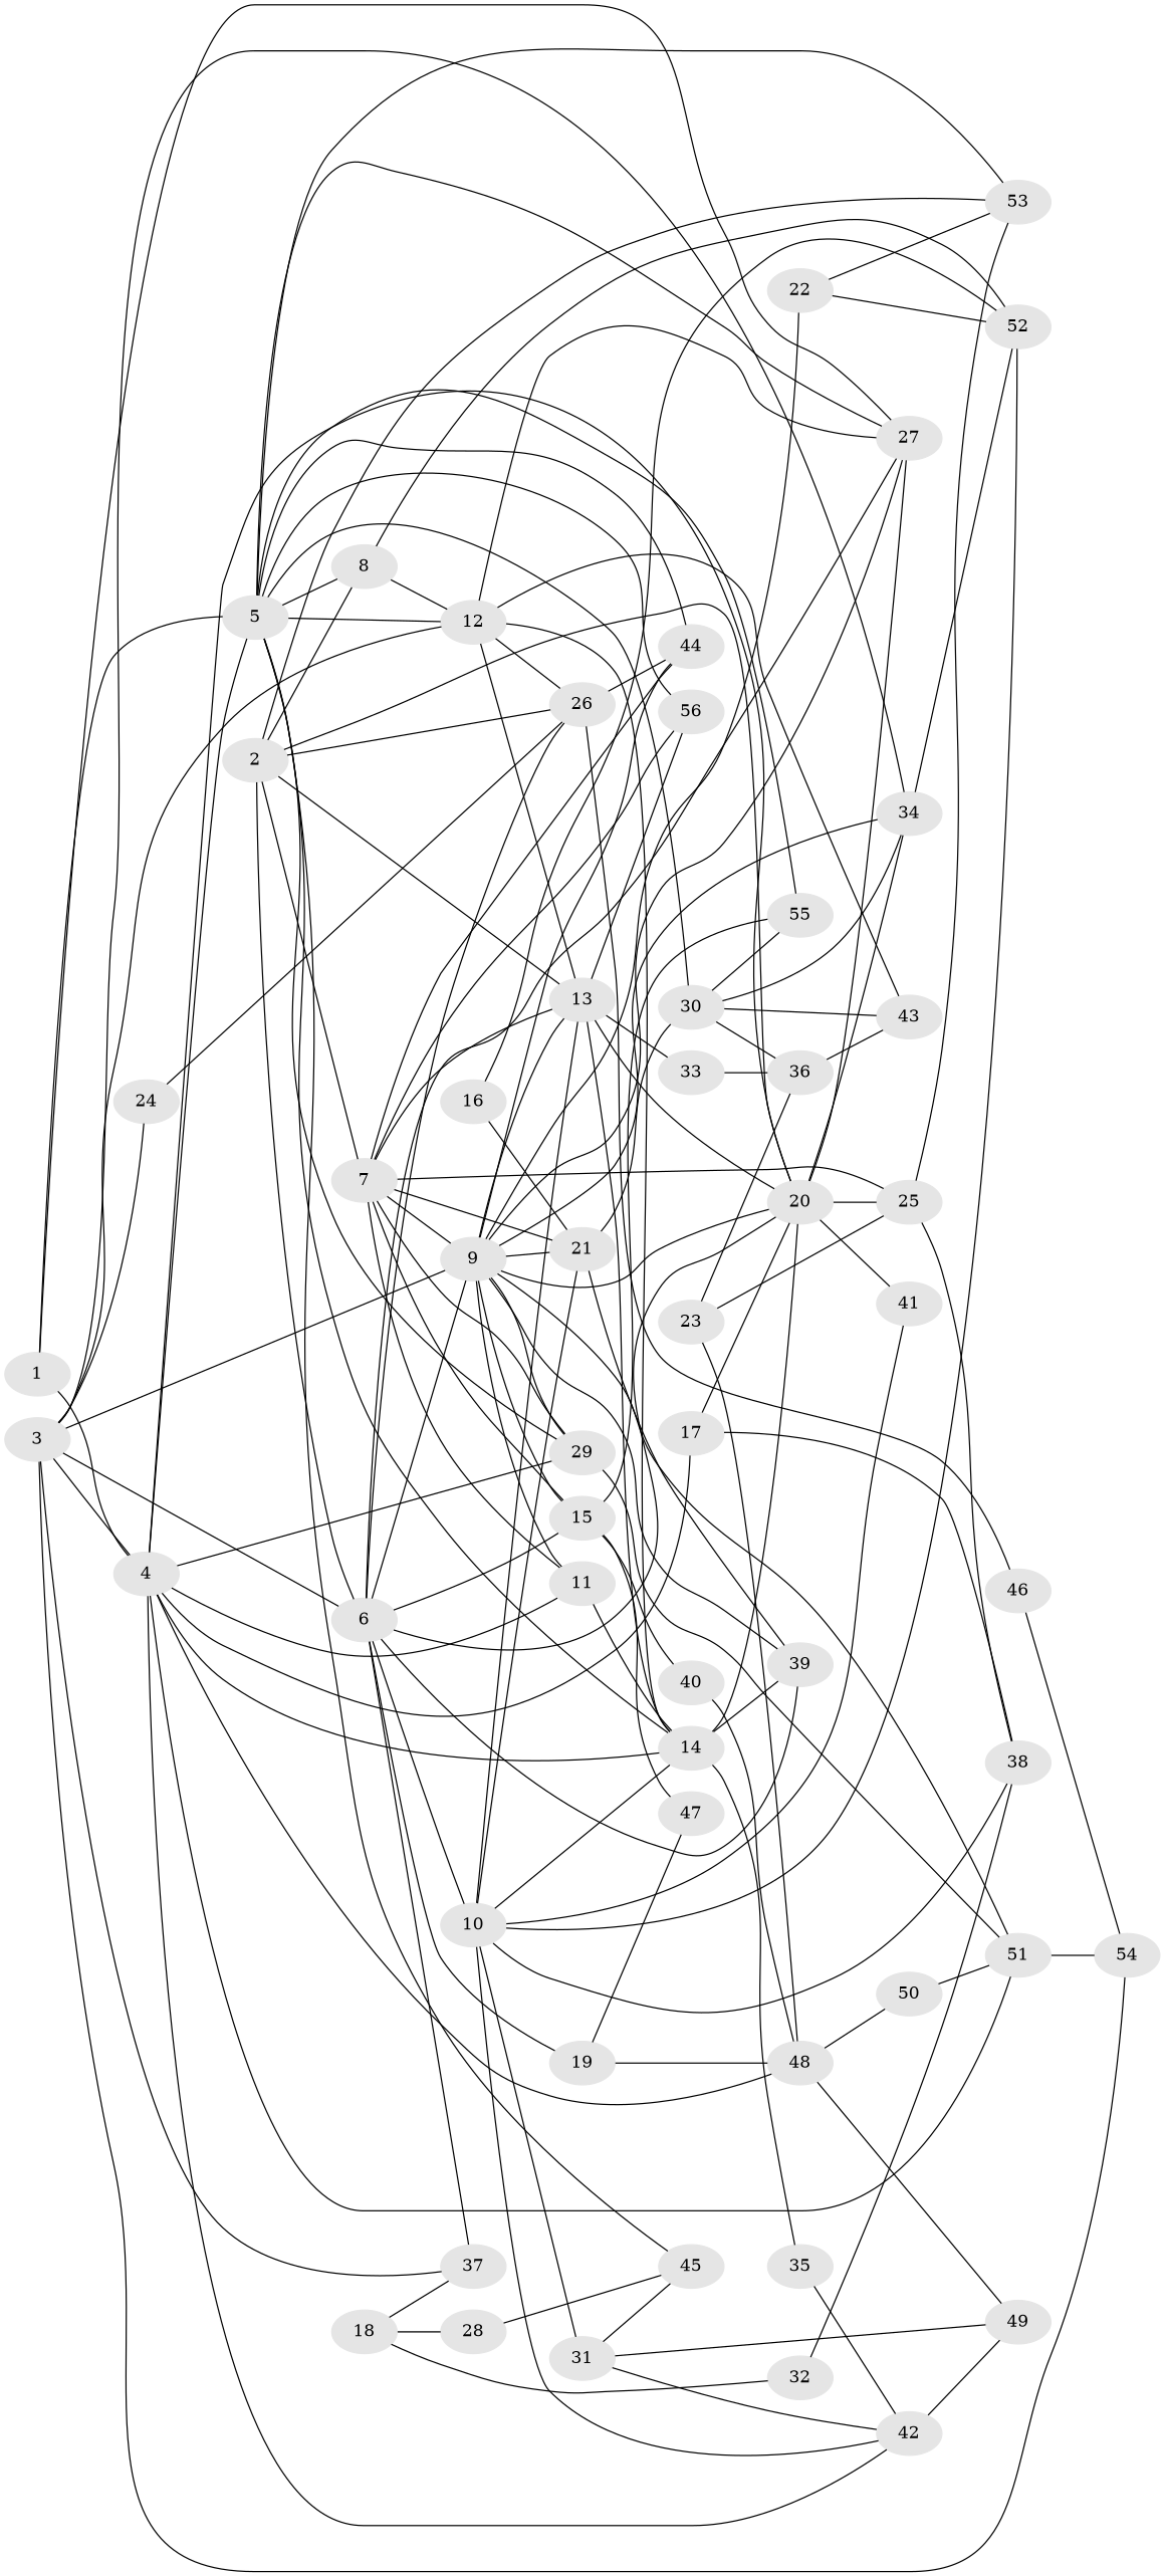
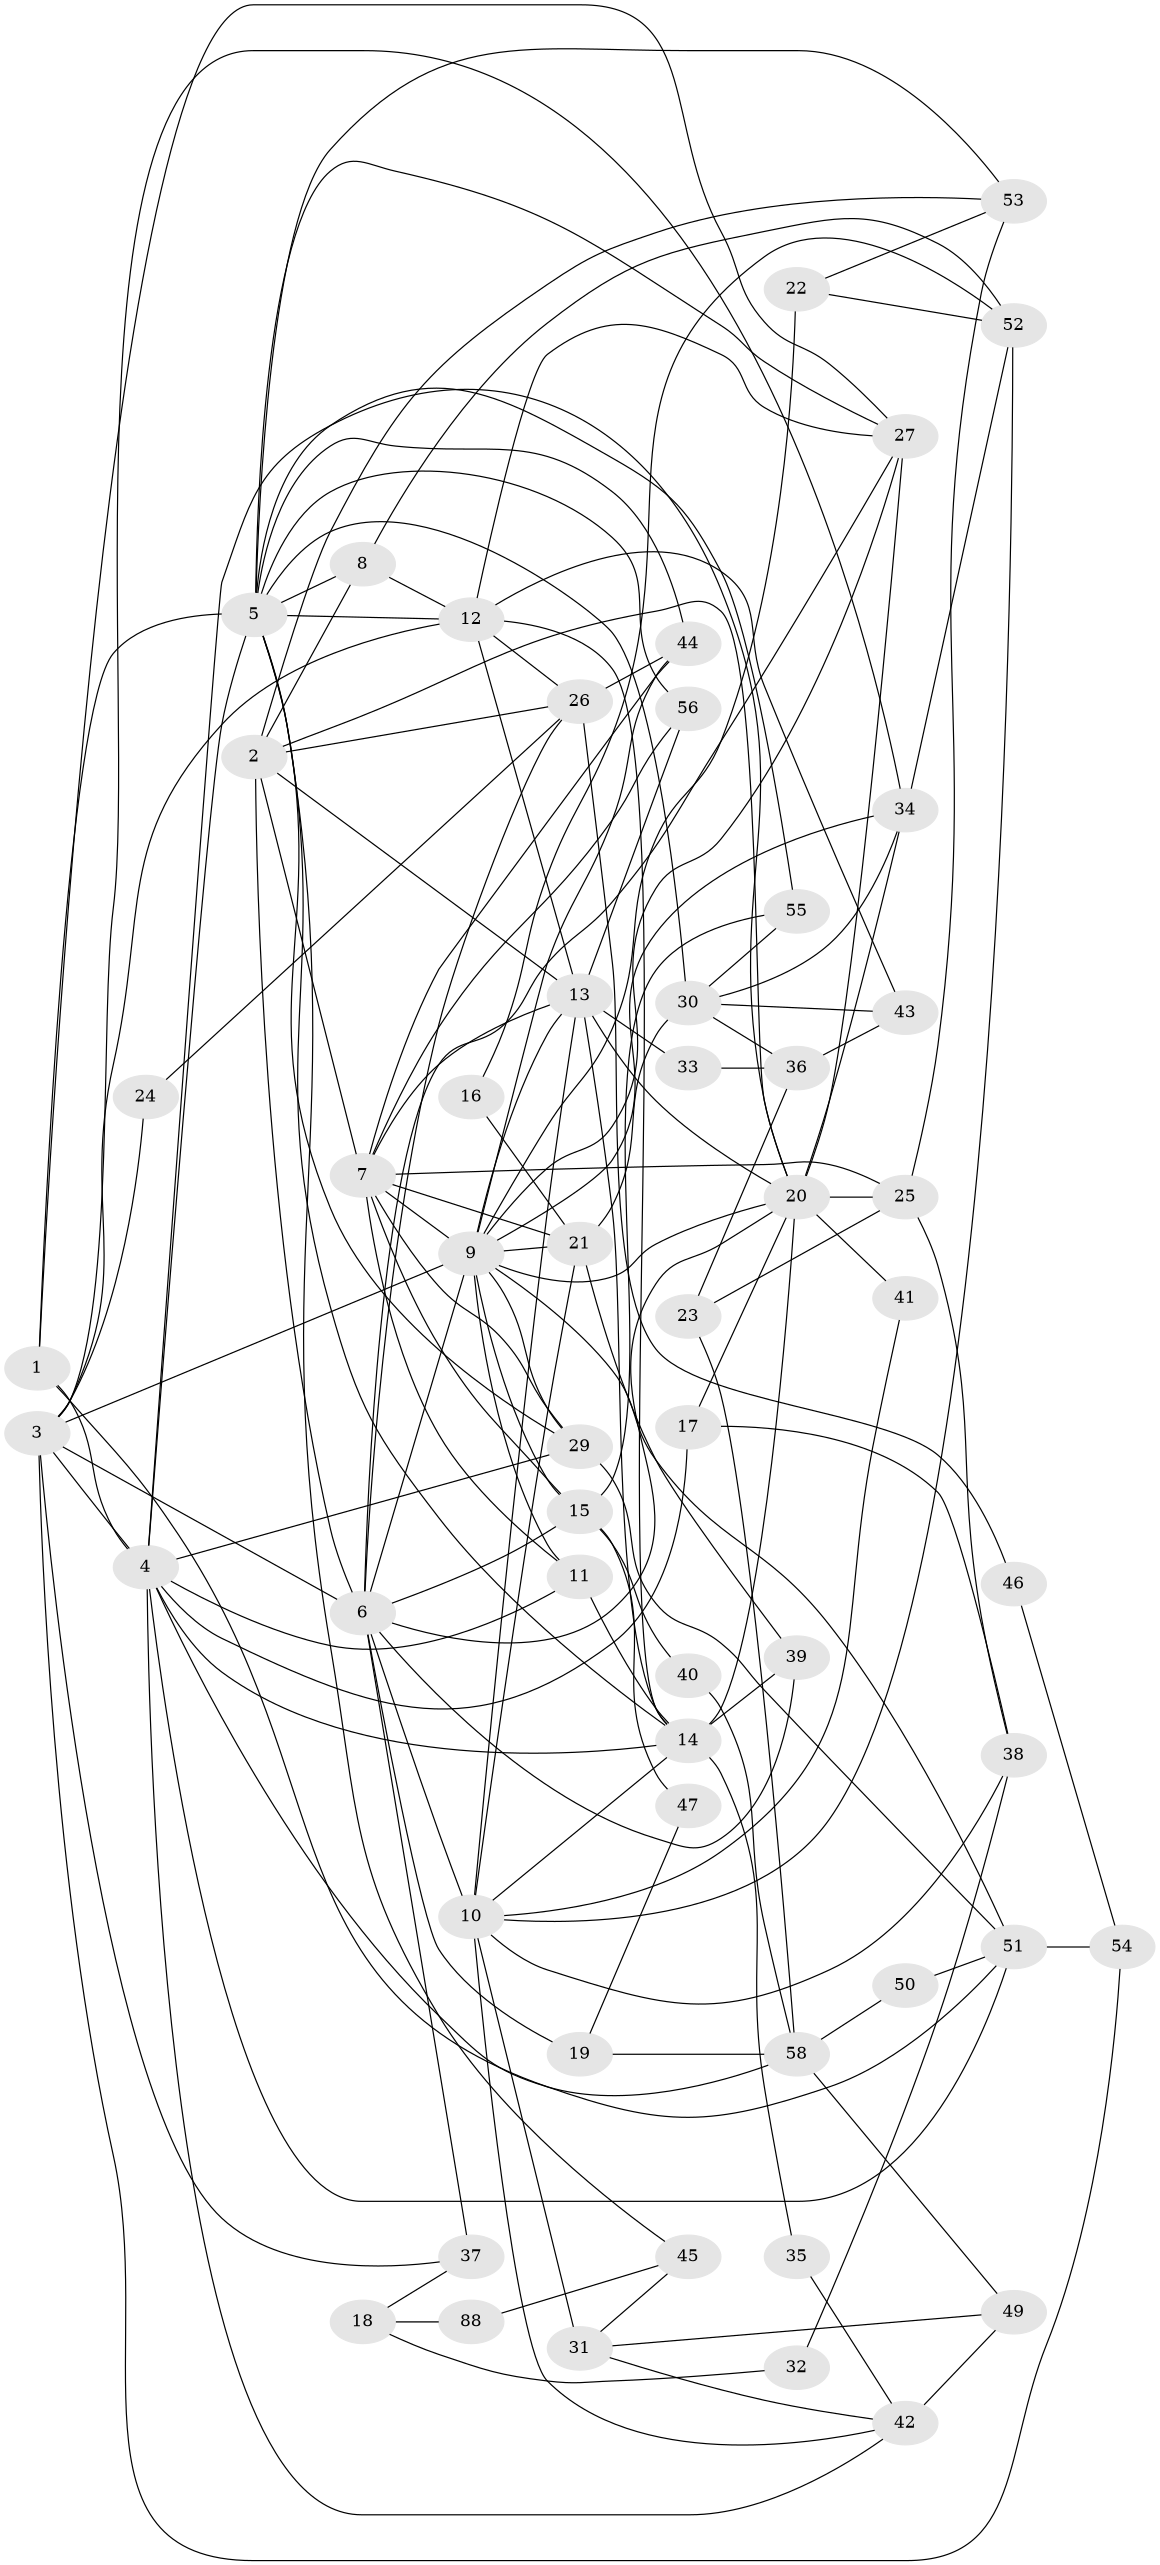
  graph {
    rankdir=LR
    node [color=gray90 style=filled]
    edge [weight=1.0]
    1
    4
    5
    27
    51
    20
    14
    17
    29
    42
-   48
+   48 [label=58]
    11
    8
    53
    12
    30
    44
    45
    55
    56
    54
    2
    6
    7
    13
    26
    9
    37
    19
    10
    15
    39
    21
    25
    52
    33
    34
    41
    46
    3
    24
    22
    43
    36
    35
    38
    47
    49
    50
    31
    40
    18
-   28
+   28 [label=88]
    32
    16
    23
    1 -- 4 [weight=2.0]
    1 -- 5
    1 -- 27
+   1 -- 51
    4 -- 5 [weight=3.0]
    4 -- 51
    4 -- 20
    4 -- 14
    4 -- 17
    4 -- 29
    4 -- 42
    4 -- 48
    4 -- 11
    5 -- 27 [weight=2.0]
    5 -- 14
    5 -- 29
    5 -- 8
    5 -- 53
    5 -- 12 [weight=4.0]
    5 -- 30
    5 -- 44
    5 -- 45
    5 -- 55
    5 -- 56
    51 -- 54
    20 -- 27
    20 -- 25
    20 -- 34
    20 -- 41
    14 -- 20
    14 -- 39
    14 -- 35
    17 -- 20
    17 -- 38
    29 -- 51
    42 -- 49
    48 -- 49
    48 -- 50
    11 -- 14
    8 -- 12
    8 -- 52
    12 -- 27
    12 -- 14
    12 -- 13
    12 -- 26
    12 -- 43
    30 -- 55
    30 -- 34
    30 -- 43
    30 -- 36
    2 -- 20
    2 -- 8
    2 -- 53
    2 -- 6
    2 -- 7
    2 -- 13
    2 -- 26
    6 -- 27
    6 -- 20 [weight=2.0]
    6 -- 26 [weight=2.0]
    6 -- 9
    6 -- 37
    6 -- 19
    6 -- 10
    6 -- 15
    6 -- 39
    7 -- 29
    7 -- 11
    7 -- 44
    7 -- 56
    7 -- 13 [weight=2.0]
    7 -- 9 [weight=2.0]
    7 -- 15
    7 -- 21
    7 -- 25
    13 -- 20 [weight=2.0]
    13 -- 14 [weight=2.0]
    13 -- 56
    13 -- 33
    26 -- 44
    26 -- 46
    9 -- 27
    9 -- 51 [weight=2.0]
    9 -- 20
    9 -- 29
    9 -- 11
    9 -- 44
    9 -- 13 [weight=2.0]
    9 -- 15 [weight=3.0]
-   9 -- 39
    9 -- 21
    9 -- 34 [weight=2.0]
    9 -- 22 [weight=2.0]
    19 -- 48
    19 -- 47
    10 -- 14
    10 -- 42
    10 -- 13
    10 -- 21
    10 -- 52
    10 -- 41
    10 -- 38
    10 -- 31
    15 -- 55
    15 -- 47
    15 -- 40
    21 -- 30
    21 -- 39
    25 -- 53
    25 -- 38
    33 -- 36
    34 -- 52
    46 -- 54
    3 -- 4
    3 -- 12
    3 -- 54
    3 -- 6
    3 -- 9
    3 -- 37
    3 -- 34 [weight=2.0]
    3 -- 24
    24 -- 26
    22 -- 53
    22 -- 52
    36 -- 43
    35 -- 42
    50 -- 51
    31 -- 42
    31 -- 45
    31 -- 49
    40 -- 48
    18 -- 37
    18 -- 28
    18 -- 32
    28 -- 45
    32 -- 38
    16 -- 21
    16 -- 52
    23 -- 48
    23 -- 25
    23 -- 36
  }
